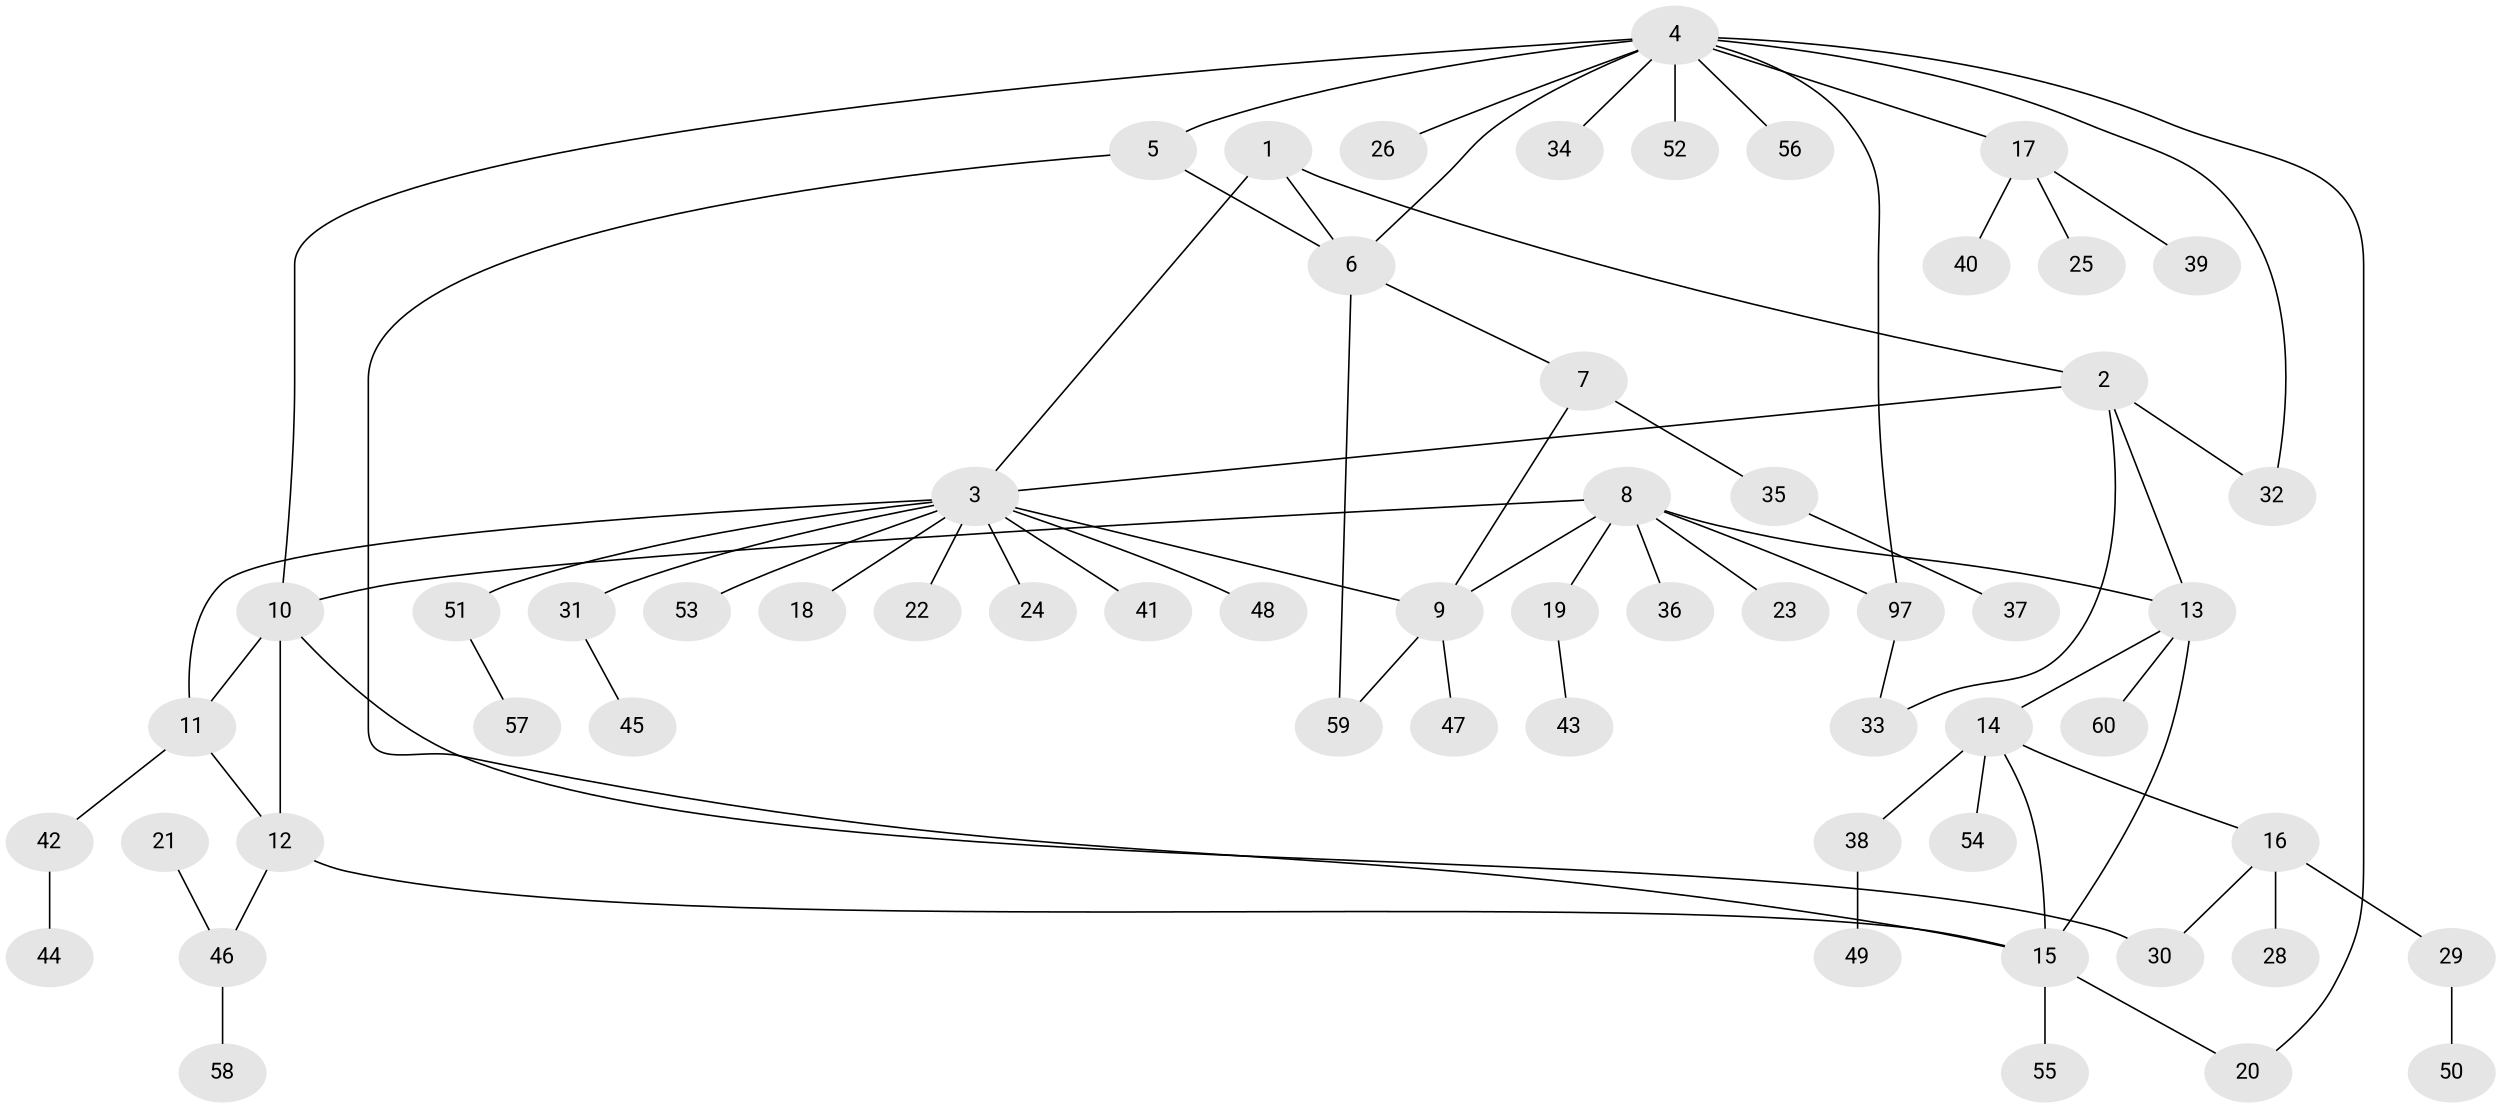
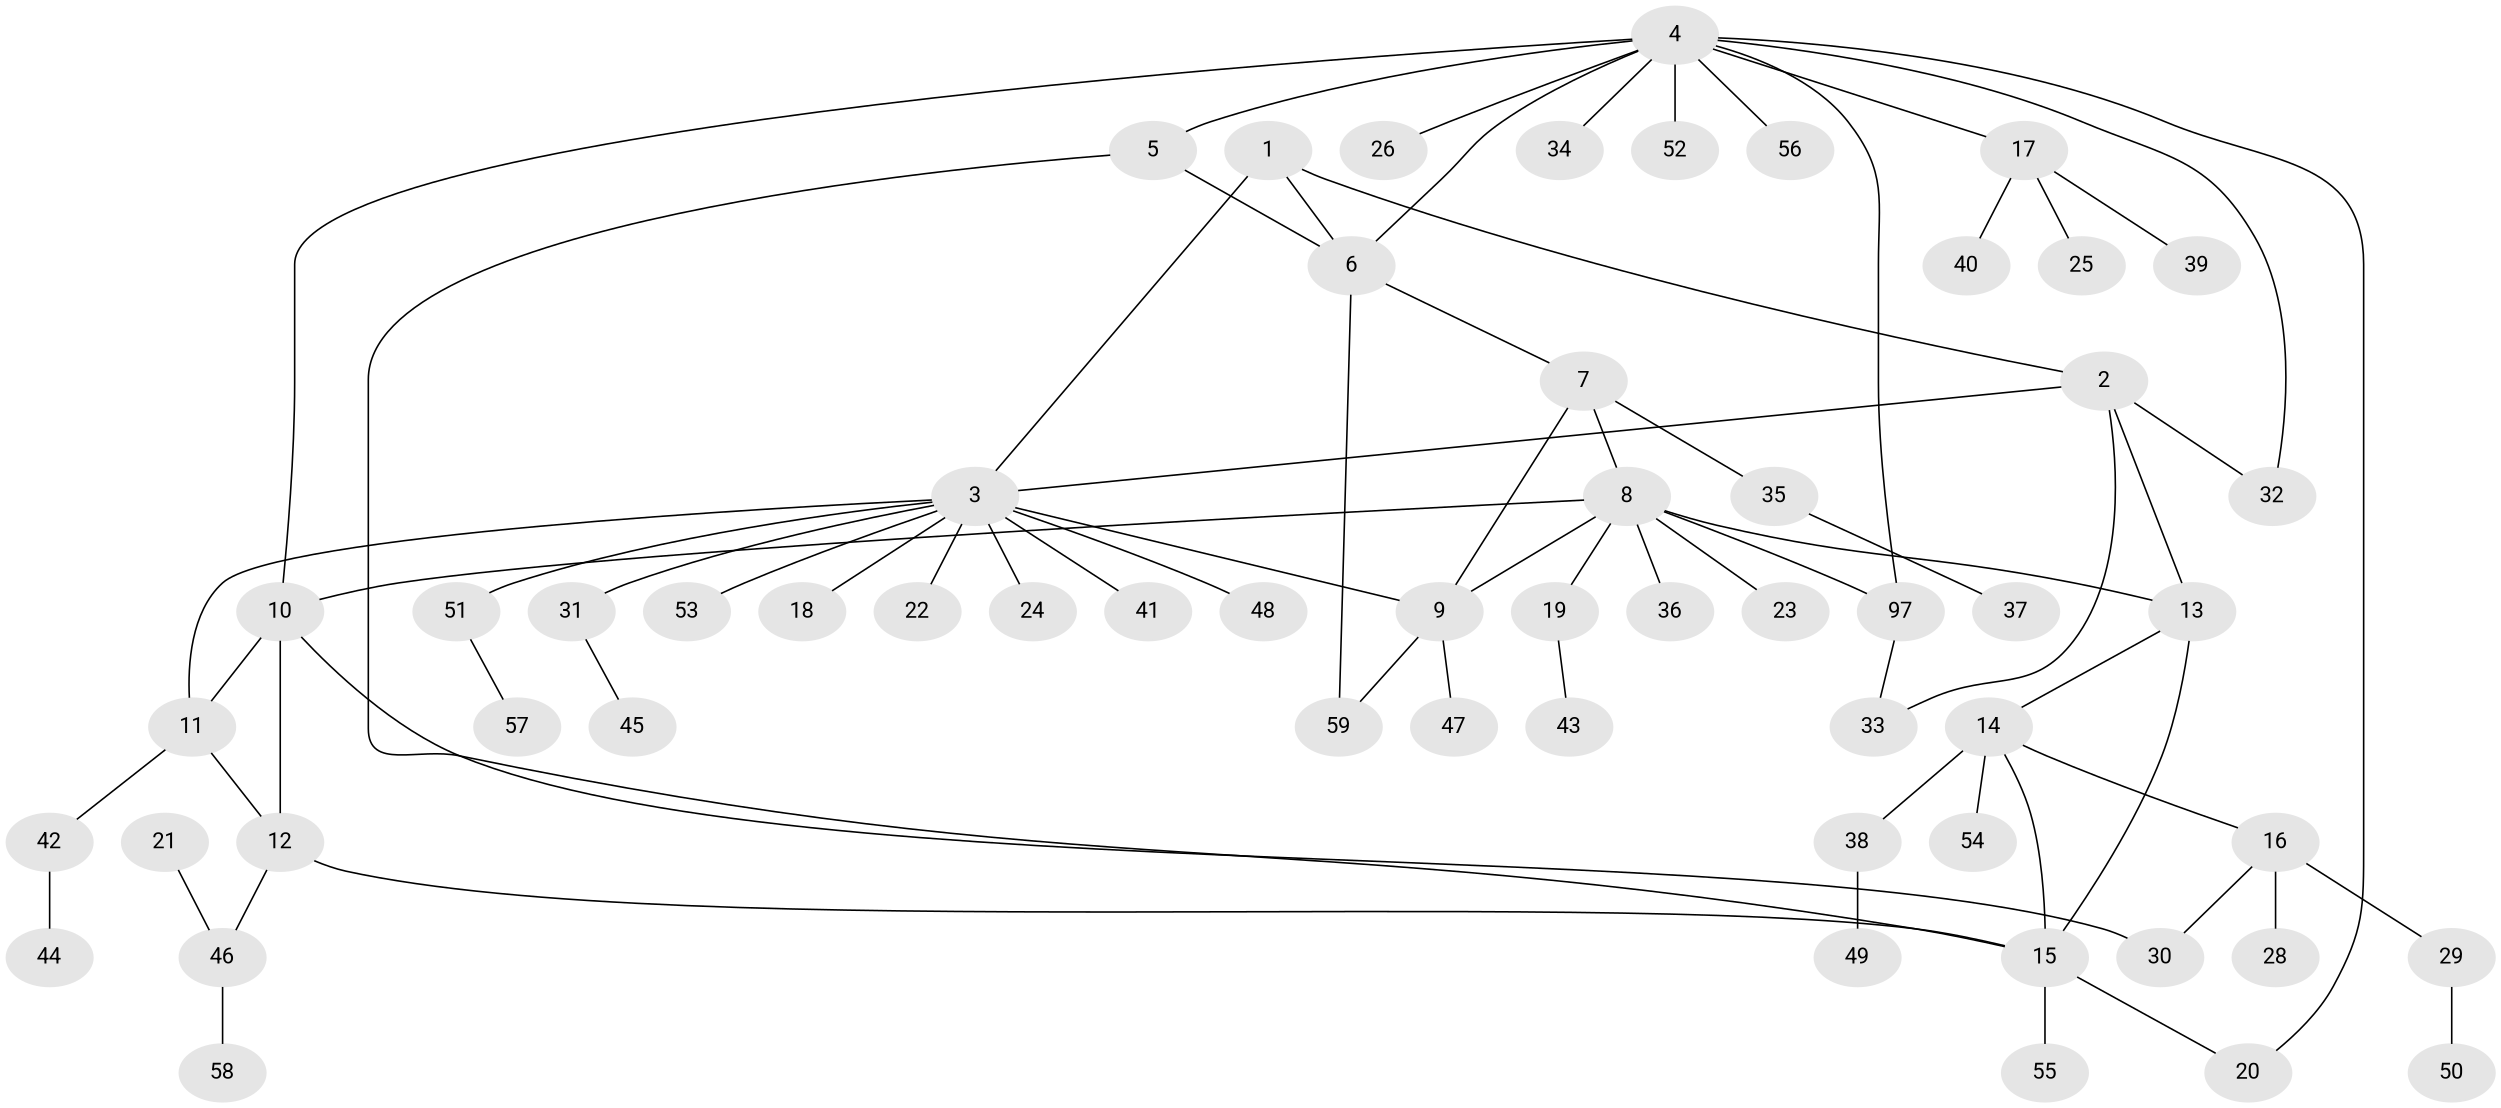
  graph {
    fontname=Roboto
    node [color=gray90 fontname=Roboto style=filled]
    edge [fontname=Roboto]
    1
    2
    3
    6
    13
    32
    33
    9
    11
    18
    22
    24
    31
    41
    48
    51
    53
    7
    59
    15
    14
-   60
    47
    12
    42
    45
    57
    4
    5
    10
    17
    20
    26
    n34 [label=97]
    34
    52
    56
    30
    25
    39
    40
    55
    8
    35
    19
    23
    36
    37
    43
    46
    44
    21
    16
    38
    54
    28
    29
    49
    50
    58
    1 -- 2
    1 -- 3
    1 -- 6
    2 -- 3
    2 -- 13
    2 -- 32
    2 -- 33
    3 -- 9
    3 -- 11
    3 -- 18
    3 -- 22
    3 -- 24
    3 -- 31
    3 -- 41
    3 -- 48
    3 -- 51
    3 -- 53
    6 -- 7
    6 -- 59
    13 -- 15
    13 -- 14
-   13 -- 60
    9 -- 59
    9 -- 47
    11 -- 12
    11 -- 42
    31 -- 45
    51 -- 57
    7 -- 9
+   7 -- 8
    7 -- 35
    15 -- 20
    15 -- 55
    14 -- 15
    14 -- 16
    14 -- 38
    14 -- 54
    12 -- 15
    12 -- 46
    42 -- 44
    4 -- 6
    4 -- 32
    4 -- 5
    4 -- 10
    4 -- 17
    4 -- 20
    4 -- 26
    4 -- n34
    4 -- 34
    4 -- 52
    4 -- 56
    5 -- 6
    5 -- 15
    10 -- 11
    10 -- 12
    10 -- 30
    17 -- 25
    17 -- 39
    17 -- 40
    n34 -- 33
    8 -- 13
    8 -- 9
    8 -- 10
    8 -- n34
    8 -- 19
    8 -- 23
    8 -- 36
    35 -- 37
    19 -- 43
    46 -- 58
    21 -- 46
    16 -- 30
    16 -- 28
    16 -- 29
    38 -- 49
    29 -- 50
  }
